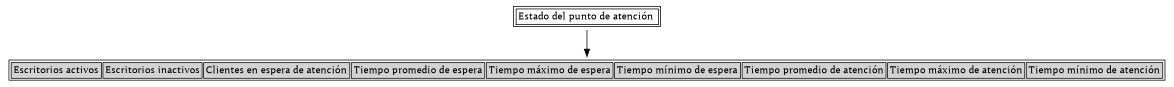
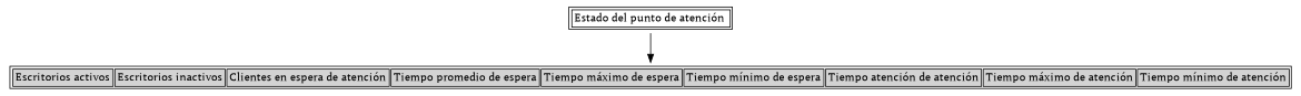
  digraph {
    rankdir=TB
    fontname="PT Serif"
    node [fontname="PT Serif" shape=none]
    n1 [label=<                 <table>                     <tr><td bgcolor="white">Estado del punto de atención </td></tr>              </table>          >]
-   n2 [label=<                 <table>                     <tr><td bgcolor="lightgray">Escritorios activos</td>      <td bgcolor="lightgray">Escritorios inactivos</td>    <td bgcolor="lightgray">Clientes en espera de atención</td>                         <td bgcolor="lightgray">Tiempo promedio de espera</td><td bgcolor="lightgray">Tiempo máximo de espera</td>  <td bgcolor="lightgray">Tiempo mínimo de espera</td>                         <td bgcolor="lightgray">Tiempo promedio de atención</td><td bgcolor="lightgray">Tiempo máximo de atención</td><td bgcolor="lightgray">Tiempo mínimo de atención</td>                     </tr>                  </table>>]
+   n2 [label=<                 <table>                     <tr><td bgcolor="lightgray">Escritorios activos</td>      <td bgcolor="lightgray">Escritorios inactivos</td>    <td bgcolor="lightgray">Clientes en espera de atención</td>                         <td bgcolor="lightgray">Tiempo promedio de espera</td><td bgcolor="lightgray">Tiempo máximo de espera</td>  <td bgcolor="lightgray">Tiempo mínimo de espera</td>                         <td bgcolor="lightgray">Tiempo atención de atención</td><td bgcolor="lightgray">Tiempo máximo de atención</td><td bgcolor="lightgray">Tiempo mínimo de atención</td>                     </tr>                  </table>>]
    n1 -> n2 [fontname="PT Serif"]
  }
